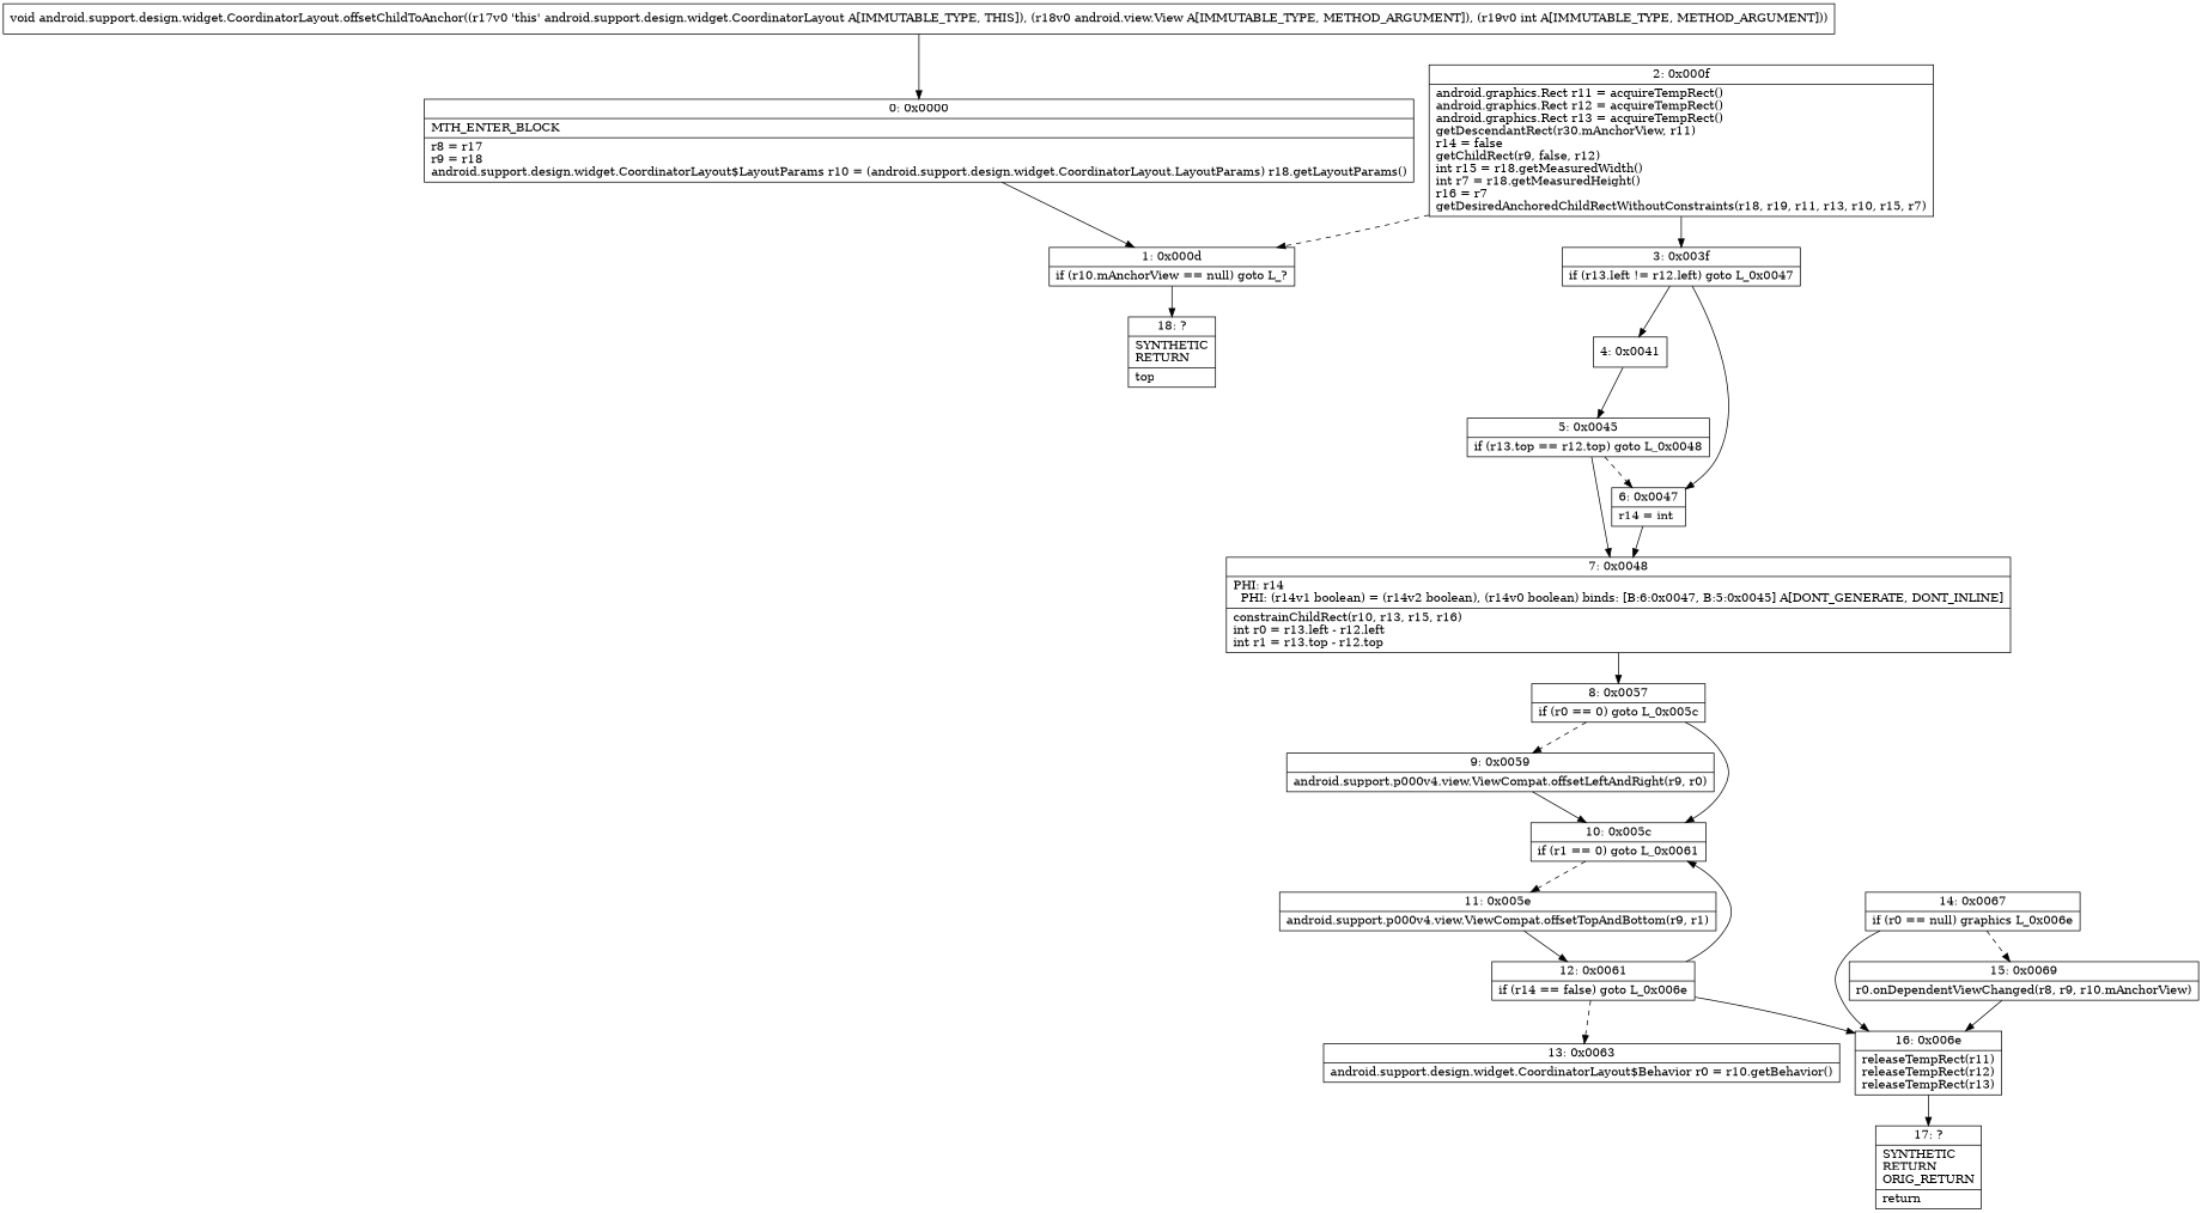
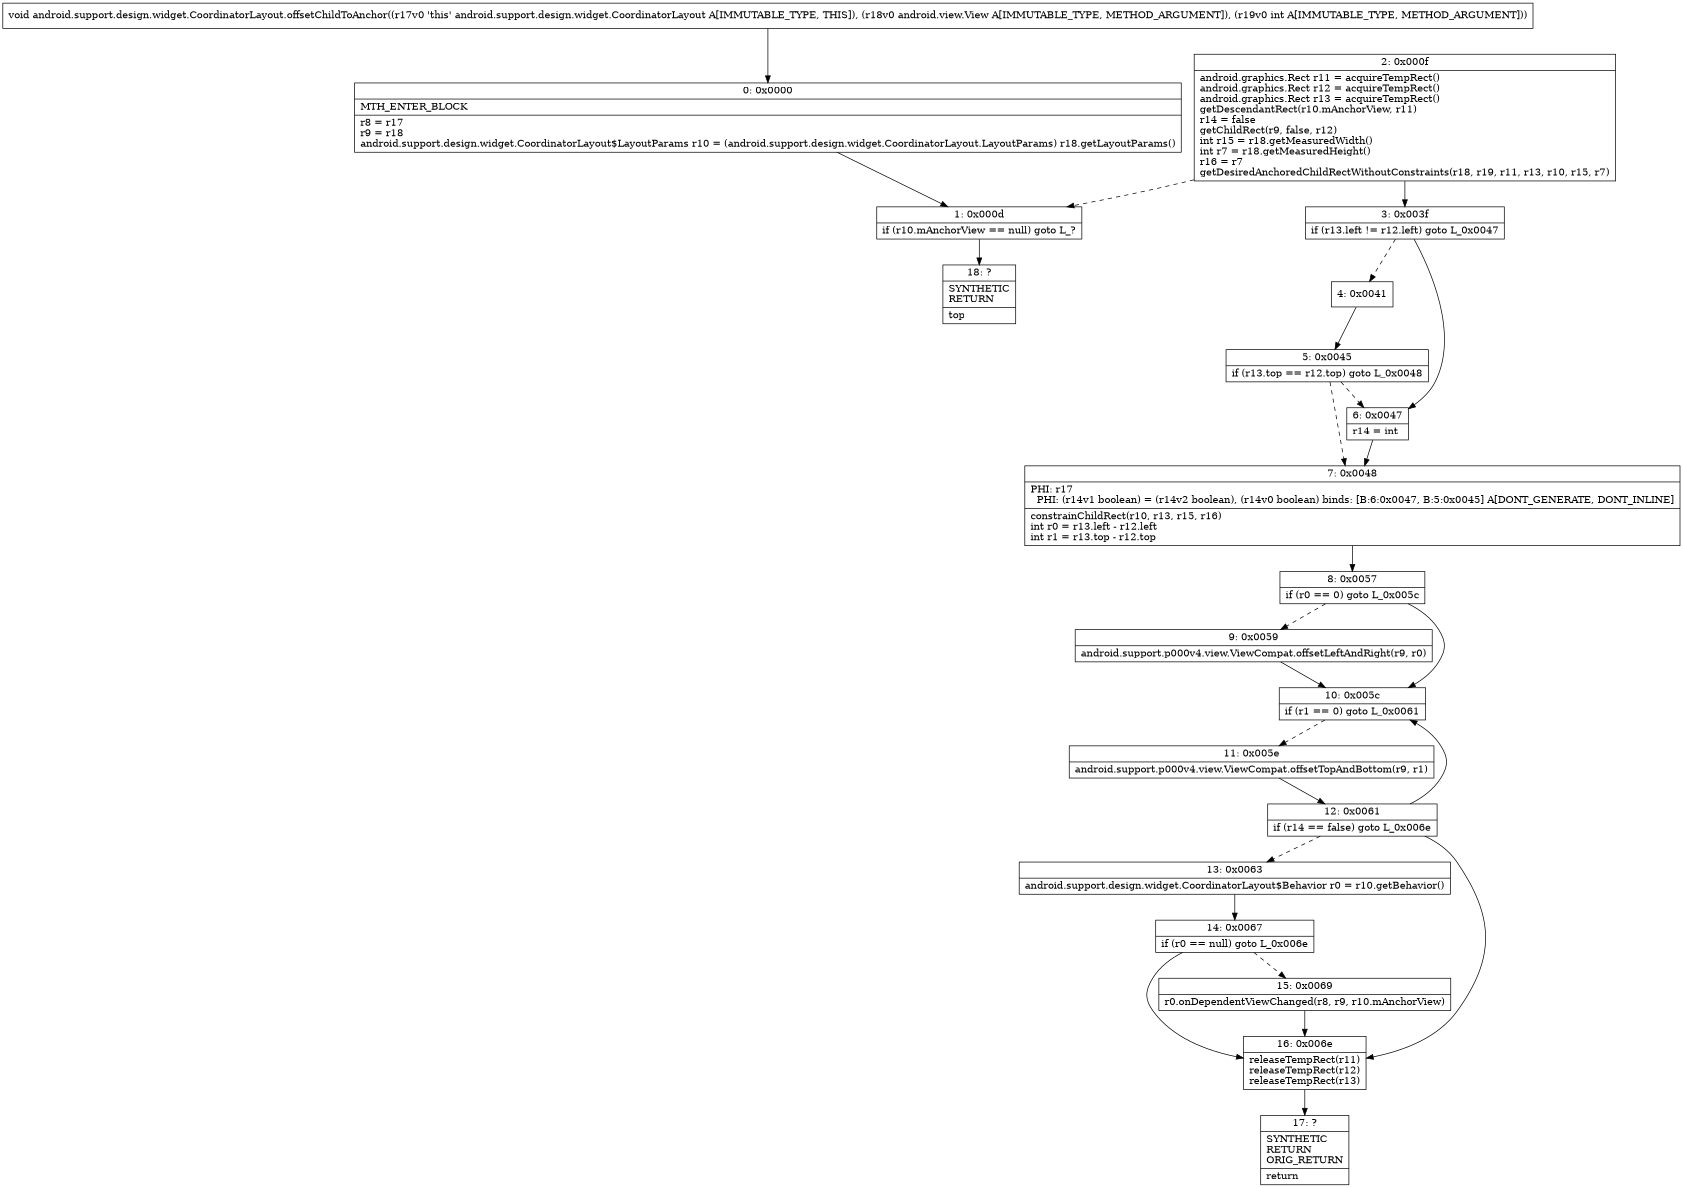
  digraph {
    node [shape=record]
    n1 [label="{0\:\ 0x0000|MTH_ENTER_BLOCK\l|r8 = r17\lr9 = r18\landroid.support.design.widget.CoordinatorLayout$LayoutParams r10 = (android.support.design.widget.CoordinatorLayout.LayoutParams) r18.getLayoutParams()\l}"]
    n2 [label="{1\:\ 0x000d|if (r10.mAnchorView == null) goto L_?\l}"]
    n3 [label="{18\:\ ?|SYNTHETIC\lRETURN\l|top\l}"]
-   n4 [label="{2\:\ 0x000f|android.graphics.Rect r11 = acquireTempRect()\landroid.graphics.Rect r12 = acquireTempRect()\landroid.graphics.Rect r13 = acquireTempRect()\lgetDescendantRect(r30.mAnchorView, r11)\lr14 = false\lgetChildRect(r9, false, r12)\lint r15 = r18.getMeasuredWidth()\lint r7 = r18.getMeasuredHeight()\lr16 = r7\lgetDesiredAnchoredChildRectWithoutConstraints(r18, r19, r11, r13, r10, r15, r7)\l}"]
+   n4 [label="{2\:\ 0x000f|android.graphics.Rect r11 = acquireTempRect()\landroid.graphics.Rect r12 = acquireTempRect()\landroid.graphics.Rect r13 = acquireTempRect()\lgetDescendantRect(r10.mAnchorView, r11)\lr14 = false\lgetChildRect(r9, false, r12)\lint r15 = r18.getMeasuredWidth()\lint r7 = r18.getMeasuredHeight()\lr16 = r7\lgetDesiredAnchoredChildRectWithoutConstraints(r18, r19, r11, r13, r10, r15, r7)\l}"]
    n5 [label="{3\:\ 0x003f|if (r13.left != r12.left) goto L_0x0047\l}"]
    n6 [label="{4\:\ 0x0041}"]
    n7 [label="{6\:\ 0x0047|r14 = int\l}"]
    n8 [label="{5\:\ 0x0045|if (r13.top == r12.top) goto L_0x0048\l}"]
-   n9 [label="{7\:\ 0x0048|PHI: r14 \l  PHI: (r14v1 boolean) = (r14v2 boolean), (r14v0 boolean) binds: [B:6:0x0047, B:5:0x0045] A[DONT_GENERATE, DONT_INLINE]\l|constrainChildRect(r10, r13, r15, r16)\lint r0 = r13.left \- r12.left\lint r1 = r13.top \- r12.top\l}"]
+   n9 [label="{7\:\ 0x0048|PHI: r17 \l  PHI: (r14v1 boolean) = (r14v2 boolean), (r14v0 boolean) binds: [B:6:0x0047, B:5:0x0045] A[DONT_GENERATE, DONT_INLINE]\l|constrainChildRect(r10, r13, r15, r16)\lint r0 = r13.left \- r12.left\lint r1 = r13.top \- r12.top\l}"]
    n10 [label="{8\:\ 0x0057|if (r0 == 0) goto L_0x005c\l}"]
    n11 [label="{9\:\ 0x0059|android.support.p000v4.view.ViewCompat.offsetLeftAndRight(r9, r0)\l}"]
    n12 [label="{10\:\ 0x005c|if (r1 == 0) goto L_0x0061\l}"]
    n13 [label="{11\:\ 0x005e|android.support.p000v4.view.ViewCompat.offsetTopAndBottom(r9, r1)\l}"]
    n14 [label="{12\:\ 0x0061|if (r14 == false) goto L_0x006e\l}"]
    n15 [label="{13\:\ 0x0063|android.support.design.widget.CoordinatorLayout$Behavior r0 = r10.getBehavior()\l}"]
    n16 [label="{16\:\ 0x006e|releaseTempRect(r11)\lreleaseTempRect(r12)\lreleaseTempRect(r13)\l}"]
-   n17 [label="{14\:\ 0x0067|if (r0 == null) graphics L_0x006e\l}"]
+   n17 [label="{14\:\ 0x0067|if (r0 == null) goto L_0x006e\l}"]
    n18 [label="{17\:\ ?|SYNTHETIC\lRETURN\lORIG_RETURN\l|return\l}"]
    n19 [label="{15\:\ 0x0069|r0.onDependentViewChanged(r8, r9, r10.mAnchorView)\l}"]
    n20 [label="{void android.support.design.widget.CoordinatorLayout.offsetChildToAnchor((r17v0 'this' android.support.design.widget.CoordinatorLayout A[IMMUTABLE_TYPE, THIS]), (r18v0 android.view.View A[IMMUTABLE_TYPE, METHOD_ARGUMENT]), (r19v0 int A[IMMUTABLE_TYPE, METHOD_ARGUMENT])) }"]
    n1 -> n2
    n2 -> n3
    n4 -> n2 [style=dashed]
    n4 -> n5
-   n5 -> n6 [style=solid]
+   n5 -> n6 [style=dashed]
    n5 -> n7
    n6 -> n8
    n7 -> n9
    n8 -> n7 [style=dashed]
-   n8 -> n9
+   n8 -> n9 [style=dashed]
    n9 -> n10
    n10 -> n11 [style=dashed]
    n10 -> n12
    n11 -> n12
    n12 -> n13 [style=dashed]
    n13 -> n14
    n14 -> n12
    n14 -> n15 [style=dashed]
    n14 -> n16
+   n15 -> n17
    n16 -> n18
    n17 -> n16
    n17 -> n19 [style=dashed]
    n19 -> n16
    n20 -> n1
  }
